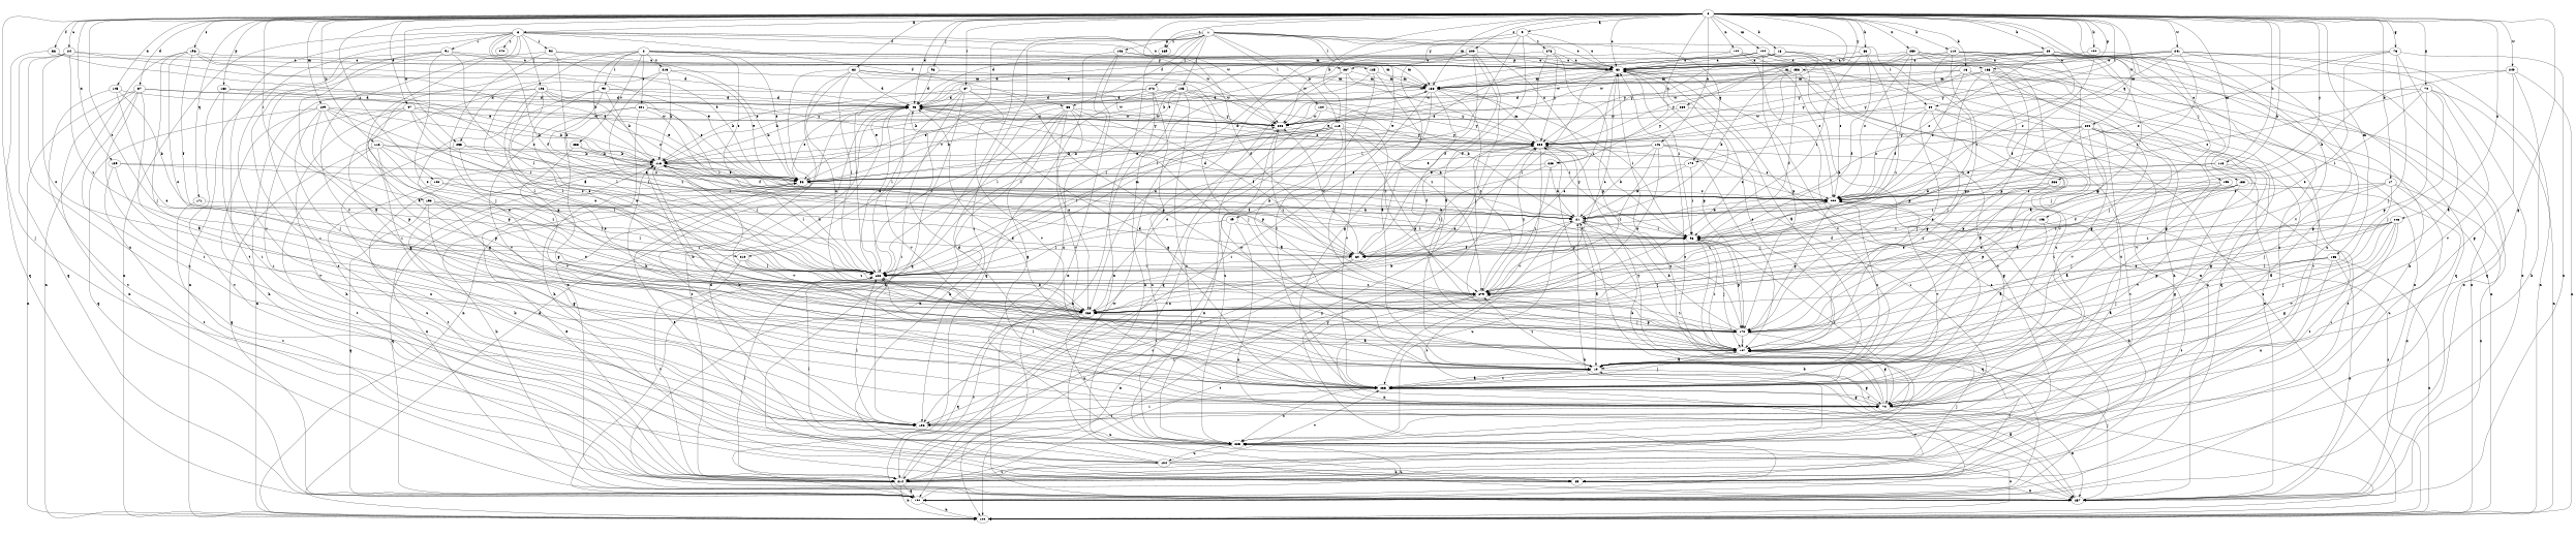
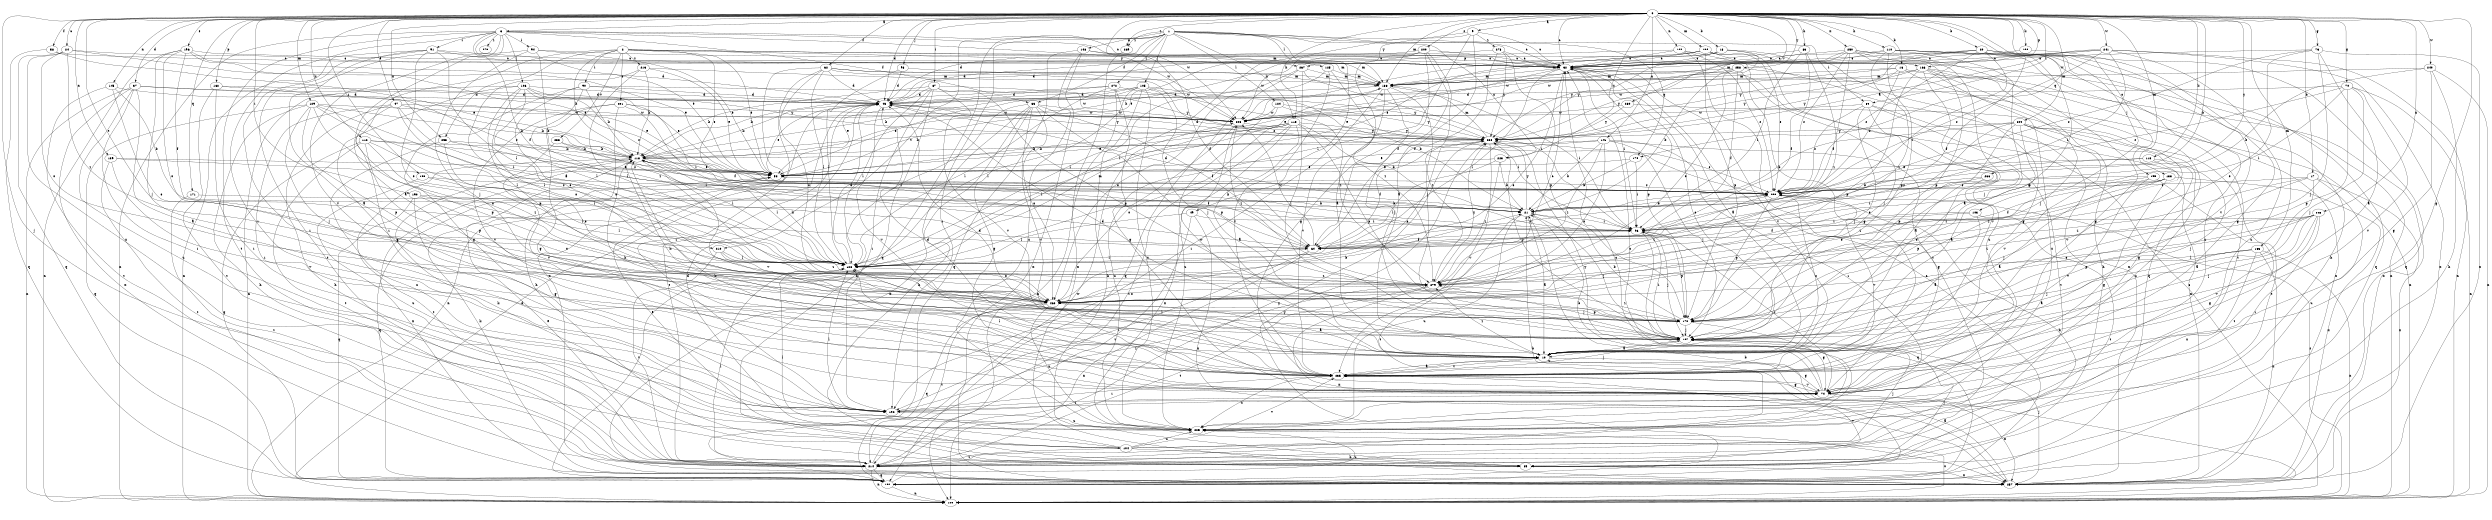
  strict digraph {
    0
    3
    9
    16
    17
    18
    20
    21
    24
    32
    37
    43
    47
    58
    62
    70
    73
    74
    83
    87
    89
    98
    103
    104
    108
    110
    112
    113
    115
    129
    133
    134
    n33 [label=185]
    138
    139
    141
    144
    145
    155
    162
    166
    171
    174
    188
    190
    196
    200
    210
    223
    230
    240
    241
    244
    246
    248
    250
    253
    258
    266
    269
    63
    192
    53
    10
    64
    91
    94
    106
    149
    214
    235
    276
    267
    128
    278
    203
    107
    257
    268
    279
    225
    n82 [label=460]
    182
    96
    170
    118
    85
    1
    49
    105
    124
    125
    148
    272
    2
    90
    201
    213
    233
    0 -> 3 [label=a]
    0 -> 9 [label=a]
    0 -> 16 [label=b]
    0 -> 17 [label=b]
    0 -> 18 [label=b]
    0 -> 20 [label=b]
    0 -> 21 [label=b]
    0 -> 24 [label=c]
    0 -> 32 [label=c]
    0 -> 37 [label=d]
    0 -> 43 [label=d]
    0 -> 47 [label=e]
    0 -> 58 [label=f]
    0 -> 62 [label=f]
    0 -> 70 [label=g]
    0 -> 73 [label=g]
    0 -> 74 [label=g]
    0 -> 83 [label=h]
    0 -> 87 [label=i]
    0 -> 89 [label=i]
    0 -> 98 [label=j]
    0 -> 103 [label=j]
    0 -> 104 [label=j]
    0 -> 108 [label=k]
    0 -> 110 [label=k]
    0 -> 112 [label=k]
    0 -> 113 [label=k]
    0 -> 115 [label=k]
    0 -> 129 [label=m]
    0 -> 133 [label=m]
    0 -> 134 [label=m]
    0 -> n33 [label=m]
    0 -> 138 [label=m]
    0 -> 139 [label=n]
    0 -> 141 [label=n]
    0 -> 144 [label=n]
    0 -> 145 [label=n]
    0 -> 155 [label=o]
    0 -> 162 [label=p]
    0 -> 166 [label=p]
    0 -> 171 [label=q]
    0 -> 174 [label=q]
    0 -> 188 [label=r]
    0 -> 190 [label=r]
    0 -> 196 [label=s]
    0 -> 200 [label=s]
    0 -> 210 [label=t]
    0 -> 223 [label=u]
    0 -> 230 [label=v]
    0 -> 240 [label=w]
    0 -> 241 [label=w]
    0 -> 244 [label=w]
    0 -> 246 [label=w]
    0 -> 248 [label=x]
    0 -> 250 [label=x]
    0 -> 253 [label=x]
    0 -> 258 [label=y]
    0 -> 266 [label=y]
    0 -> 269 [label=z]
    3 -> 32 [label=c]
    3 -> 138 [label=m]
    3 -> 246 [label=w]
    3 -> 63 [label=f]
    3 -> 192 [label=r]
    3 -> 53 [label=e]
    3 -> 10 [label=a]
    3 -> 64 [label=f]
    3 -> 91 [label=i]
    3 -> 94 [label=i]
    3 -> 106 [label=j]
    3 -> 149 [label=n]
    3 -> 214 [label=t]
    3 -> 235 [label=v]
    3 -> 276 [label=z]
    9 -> 32 [label=c]
    9 -> 53 [label=e]
    9 -> 10 [label=a]
    9 -> 267 [label=y]
    9 -> 128 [label=l]
    9 -> 278 [label=z]
    16 -> 138 [label=m]
    16 -> 246 [label=w]
    16 -> 203 [label=s]
    16 -> 107 [label=j]
    16 -> 257 [label=x]
    16 -> 268 [label=y]
    17 -> 10 [label=a]
    17 -> 203 [label=s]
    17 -> 107 [label=j]
    17 -> 257 [label=x]
    17 -> 279 [label=z]
    17 -> 225 [label=u]
    18 -> 32 [label=c]
    18 -> 74 [label=g]
    18 -> 138 [label=m]
    18 -> 246 [label=w]
    18 -> 149 [label=n]
    18 -> n82 [label=o]
    20 -> 32 [label=c]
    20 -> 246 [label=w]
    20 -> 64 [label=f]
    20 -> 235 [label=v]
    20 -> 203 [label=s]
    20 -> 268 [label=y]
    20 -> 182 [label=q]
    20 -> 96 [label=i]
    20 -> 170 [label=p]
    21 -> 43 [label=d]
    21 -> 10 [label=a]
    21 -> 214 [label=t]
    21 -> 107 [label=j]
    21 -> 268 [label=y]
    21 -> 225 [label=u]
    21 -> 96 [label=i]
    24 -> 32 [label=c]
    24 -> 53 [label=e]
    24 -> 279 [label=z]
    24 -> 225 [label=u]
    24 -> n82 [label=o]
    24 -> 182 [label=q]
    32 -> 138 [label=m]
    32 -> 53 [label=e]
    32 -> 10 [label=a]
    32 -> 235 [label=v]
    32 -> 128 [label=l]
    32 -> n82 [label=o]
    32 -> 96 [label=i]
    32 -> 170 [label=p]
    37 -> 43 [label=d]
    37 -> 192 [label=r]
    37 -> 53 [label=e]
    37 -> 10 [label=a]
    37 -> 149 [label=n]
    37 -> 257 [label=x]
    37 -> 225 [label=u]
    43 -> 246 [label=w]
    43 -> 53 [label=e]
    43 -> 149 [label=n]
    43 -> 214 [label=t]
    43 -> 235 [label=v]
    43 -> 268 [label=y]
    43 -> 118 [label=k]
    47 -> 246 [label=w]
    47 -> 192 [label=r]
    47 -> 128 [label=l]
    47 -> 96 [label=i]
    47 -> 170 [label=p]
    47 -> 118 [label=k]
    47 -> 85 [label=h]
    58 -> 32 [label=c]
    58 -> 53 [label=e]
    58 -> 182 [label=q]
    62 -> 43 [label=d]
    62 -> 138 [label=m]
    62 -> 246 [label=w]
    62 -> 192 [label=r]
    62 -> 128 [label=l]
    62 -> 203 [label=s]
    62 -> 257 [label=x]
    62 -> n82 [label=o]
    70 -> 43 [label=d]
    70 -> 149 [label=n]
    70 -> 235 [label=v]
    70 -> 203 [label=s]
    70 -> 107 [label=j]
    70 -> 96 [label=i]
    70 -> 170 [label=p]
    73 -> 32 [label=c]
    73 -> 10 [label=a]
    73 -> 203 [label=s]
    73 -> 107 [label=j]
    73 -> 257 [label=x]
    73 -> n82 [label=o]
    74 -> 21 [label=b]
    74 -> 192 [label=r]
    74 -> 235 [label=v]
    74 -> 257 [label=x]
    74 -> 268 [label=y]
    74 -> 96 [label=i]
    74 -> 118 [label=k]
    83 -> 32 [label=c]
    83 -> 64 [label=f]
    83 -> 279 [label=z]
    83 -> 96 [label=i]
    87 -> 43 [label=d]
    87 -> 192 [label=r]
    87 -> 235 [label=v]
    87 -> 128 [label=l]
    87 -> 268 [label=y]
    87 -> 170 [label=p]
    87 -> 118 [label=k]
    87 -> 85 [label=h]
    89 -> 246 [label=w]
    89 -> 10 [label=a]
    89 -> 214 [label=t]
    89 -> 203 [label=s]
    89 -> 107 [label=j]
    89 -> 257 [label=x]
    98 -> 43 [label=d]
    98 -> 138 [label=m]
    98 -> 128 [label=l]
    103 -> 10 [label=a]
    103 -> 64 [label=f]
    103 -> 214 [label=t]
    103 -> 96 [label=i]
    104 -> 32 [label=c]
    104 -> 43 [label=d]
    104 -> 53 [label=e]
    104 -> 214 [label=t]
    104 -> 235 [label=v]
    104 -> 128 [label=l]
    104 -> 107 [label=j]
-   225 -> 104 [label=u]
+   104 -> 225 [label=u]
    104 -> 118 [label=k]
    104 -> 85 [label=h]
    108 -> 32 [label=c]
    108 -> 74 [label=g]
    110 -> 32 [label=c]
    110 -> 10 [label=a]
    110 -> 214 [label=t]
    110 -> 268 [label=y]
    110 -> 279 [label=z]
    110 -> 182 [label=q]
    110 -> 170 [label=p]
    110 -> 85 [label=h]
    112 -> 214 [label=t]
    112 -> 128 [label=l]
    112 -> 203 [label=s]
    112 -> 279 [label=z]
    112 -> 182 [label=q]
    112 -> 170 [label=p]
    112 -> 118 [label=k]
    113 -> 21 [label=b]
    113 -> 53 [label=e]
    113 -> 107 [label=j]
    113 -> 279 [label=z]
    115 -> 21 [label=b]
    115 -> 53 [label=e]
    115 -> 10 [label=a]
    115 -> 214 [label=t]
    115 -> 128 [label=l]
    115 -> 257 [label=x]
    115 -> 268 [label=y]
    115 -> n82 [label=o]
    115 -> 170 [label=p]
    115 -> 118 [label=k]
    129 -> 246 [label=w]
    129 -> 64 [label=f]
    129 -> 128 [label=l]
    129 -> 107 [label=j]
    129 -> n82 [label=o]
    129 -> 182 [label=q]
    129 -> 170 [label=p]
    129 -> 118 [label=k]
    129 -> 85 [label=h]
    133 -> 74 [label=g]
    133 -> 64 [label=f]
    133 -> 203 [label=s]
    133 -> 257 [label=x]
    133 -> 279 [label=z]
    133 -> n82 [label=o]
    134 -> 32 [label=c]
    134 -> 43 [label=d]
    134 -> 74 [label=g]
    134 -> 53 [label=e]
    134 -> 203 [label=s]
    134 -> 225 [label=u]
    134 -> 170 [label=p]
    n33 -> 10 [label=a]
    n33 -> 149 [label=n]
    n33 -> 128 [label=l]
    n33 -> 107 [label=j]
    n33 -> 257 [label=x]
    n33 -> 225 [label=u]
    138 -> 43 [label=d]
    138 -> 192 [label=r]
    138 -> 53 [label=e]
    138 -> 235 [label=v]
    138 -> 107 [label=j]
    138 -> 279 [label=z]
    138 -> 96 [label=i]
    139 -> 53 [label=e]
    139 -> 214 [label=t]
    139 -> 235 [label=v]
    139 -> 203 [label=s]
    141 -> 21 [label=b]
    141 -> 74 [label=g]
    141 -> 192 [label=r]
    141 -> 53 [label=e]
    141 -> 107 [label=j]
    141 -> 279 [label=z]
    141 -> n82 [label=o]
    141 -> 118 [label=k]
    144 -> 32 [label=c]
    144 -> 214 [label=t]
    144 -> 203 [label=s]
    144 -> 257 [label=x]
    144 -> 118 [label=k]
    145 -> 21 [label=b]
    145 -> 43 [label=d]
    145 -> 214 [label=t]
    145 -> n82 [label=o]
    155 -> 10 [label=a]
    155 -> 214 [label=t]
    155 -> 235 [label=v]
    155 -> 203 [label=s]
    155 -> n82 [label=o]
    162 -> 43 [label=d]
    162 -> 192 [label=r]
    162 -> 214 [label=t]
    162 -> 203 [label=s]
    166 -> 138 [label=m]
    166 -> 235 [label=v]
    166 -> 257 [label=x]
    166 -> 268 [label=y]
    166 -> 225 [label=u]
    166 -> 182 [label=q]
    166 -> 170 [label=p]
    166 -> 85 [label=h]
    171 -> 21 [label=b]
    171 -> 214 [label=t]
    174 -> 21 [label=b]
    174 -> 53 [label=e]
    174 -> 96 [label=i]
    188 -> 128 [label=l]
    188 -> 203 [label=s]
    188 -> 225 [label=u]
    190 -> 21 [label=b]
    190 -> 74 [label=g]
    190 -> 128 [label=l]
    190 -> n82 [label=o]
    190 -> 182 [label=q]
    196 -> 32 [label=c]
    196 -> 43 [label=d]
    196 -> 53 [label=e]
    196 -> 64 [label=f]
    196 -> 149 [label=n]
    196 -> 107 [label=j]
    196 -> n82 [label=o]
    200 -> 32 [label=c]
    200 -> 74 [label=g]
    200 -> 246 [label=w]
    200 -> 10 [label=a]
    200 -> 64 [label=f]
    200 -> 128 [label=l]
    200 -> 107 [label=j]
    210 -> 214 [label=t]
    210 -> 128 [label=l]
    210 -> 279 [label=z]
    210 -> n82 [label=o]
    223 -> 21 [label=b]
    223 -> 53 [label=e]
    223 -> 128 [label=l]
    223 -> 279 [label=z]
    230 -> 246 [label=w]
    230 -> 235 [label=v]
    230 -> 268 [label=y]
    240 -> 21 [label=b]
    240 -> 74 [label=g]
    240 -> 138 [label=m]
    240 -> 149 [label=n]
    240 -> 85 [label=h]
    241 -> 32 [label=c]
    241 -> 138 [label=m]
    241 -> 149 [label=n]
    241 -> 203 [label=s]
    241 -> 257 [label=x]
-   241 -> 268 [label=y]
+   241 -> 268 [label=a]
    241 -> 225 [label=u]
    241 -> 96 [label=i]
    244 -> 21 [label=b]
    244 -> 74 [label=g]
    244 -> 10 [label=a]
    244 -> 214 [label=t]
    244 -> 235 [label=v]
    244 -> 268 [label=y]
    244 -> 225 [label=u]
    244 -> n82 [label=o]
    244 -> 170 [label=p]
    246 -> 268 [label=y]
    246 -> 279 [label=z]
    246 -> 225 [label=u]
    248 -> 74 [label=g]
    248 -> 192 [label=r]
    248 -> 235 [label=v]
    248 -> 107 [label=j]
    248 -> 279 [label=z]
    248 -> n82 [label=o]
    248 -> 96 [label=i]
    248 -> 170 [label=p]
    250 -> 32 [label=c]
    250 -> 74 [label=g]
    250 -> 246 [label=w]
    250 -> 64 [label=f]
    250 -> 203 [label=s]
    250 -> 107 [label=j]
    250 -> 268 [label=y]
    250 -> 225 [label=u]
    250 -> 170 [label=p]
    253 -> 225 [label=u]
    253 -> n82 [label=o]
    253 -> 96 [label=i]
    253 -> 118 [label=k]
    258 -> 21 [label=b]
    258 -> 138 [label=m]
    258 -> 246 [label=w]
    258 -> 64 [label=f]
    258 -> 149 [label=n]
    258 -> 107 [label=j]
    258 -> 268 [label=y]
    266 -> 203 [label=s]
    266 -> 96 [label=i]
    266 -> 170 [label=p]
    269 -> 257 [label=x]
    63 -> 74 [label=g]
    63 -> 246 [label=w]
    63 -> 64 [label=f]
    63 -> 235 [label=v]
    63 -> 128 [label=l]
    63 -> 257 [label=x]
    63 -> n82 [label=o]
    63 -> 170 [label=p]
    63 -> 85 [label=h]
    192 -> 128 [label=l]
    192 -> 279 [label=z]
    192 -> 225 [label=u]
    53 -> 203 [label=s]
    53 -> 182 [label=q]
    10 -> 32 [label=c]
    10 -> 43 [label=d]
    10 -> 74 [label=g]
    10 -> 246 [label=w]
    10 -> 235 [label=v]
    10 -> 128 [label=l]
    10 -> 203 [label=s]
    10 -> 279 [label=z]
    10 -> 118 [label=k]
    64 -> 246 [label=w]
    64 -> 192 [label=r]
    64 -> 149 [label=n]
    64 -> 128 [label=l]
    64 -> 203 [label=s]
    91 -> 32 [label=c]
    91 -> 138 [label=m]
    91 -> 192 [label=r]
    91 -> 10 [label=a]
    91 -> 149 [label=n]
    91 -> 128 [label=l]
    91 -> n82 [label=o]
    94 -> 21 [label=b]
    94 -> 32 [label=c]
    94 -> 53 [label=e]
    94 -> 214 [label=t]
    94 -> 107 [label=j]
    106 -> 43 [label=d]
    106 -> 74 [label=g]
    106 -> 53 [label=e]
    106 -> 149 [label=n]
    106 -> 128 [label=l]
    106 -> 203 [label=s]
    106 -> 268 [label=y]
    106 -> n82 [label=o]
    106 -> 170 [label=p]
    149 -> 21 [label=b]
    149 -> 32 [label=c]
    149 -> 43 [label=d]
    149 -> 203 [label=s]
    149 -> 225 [label=u]
    214 -> 246 [label=w]
    214 -> 53 [label=e]
    214 -> 149 [label=n]
    214 -> 128 [label=l]
    214 -> 268 [label=y]
    214 -> 182 [label=q]
    235 -> 43 [label=d]
    235 -> 74 [label=g]
    235 -> 192 [label=r]
    235 -> 10 [label=a]
    235 -> 128 [label=l]
    235 -> 107 [label=j]
    235 -> 225 [label=u]
    267 -> 138 [label=m]
    267 -> 107 [label=j]
    267 -> n82 [label=o]
    267 -> 182 [label=q]
    267 -> 96 [label=i]
    128 -> 43 [label=d]
    128 -> 138 [label=m]
    128 -> 279 [label=z]
    128 -> 118 [label=k]
    278 -> 32 [label=c]
    278 -> 43 [label=d]
    278 -> 64 [label=f]
    278 -> 268 [label=y]
    278 -> 170 [label=p]
    203 -> 21 [label=b]
    203 -> 235 [label=v]
    203 -> 279 [label=z]
    203 -> 170 [label=p]
    203 -> 85 [label=h]
    107 -> 43 [label=d]
    107 -> 10 [label=a]
    107 -> 268 [label=y]
    107 -> 96 [label=i]
    107 -> 118 [label=k]
    257 -> 10 [label=a]
    257 -> 107 [label=j]
    257 -> 118 [label=k]
    268 -> 43 [label=d]
    268 -> 138 [label=m]
    268 -> 64 [label=f]
    268 -> 235 [label=v]
    268 -> 203 [label=s]
    268 -> n82 [label=o]
    268 -> 118 [label=k]
    279 -> 32 [label=c]
    279 -> 214 [label=t]
    279 -> 107 [label=j]
    279 -> 257 [label=x]
    279 -> 268 [label=y]
    279 -> n82 [label=o]
    225 -> 32 [label=c]
    n82 -> 21 [label=b]
    n82 -> 10 [label=a]
    n82 -> 214 [label=t]
    n82 -> 225 [label=u]
    n82 -> 182 [label=q]
    n82 -> 170 [label=p]
    182 -> 21 [label=b]
    182 -> 32 [label=c]
    182 -> 149 [label=n]
    182 -> 268 [label=y]
    182 -> 225 [label=u]
    96 -> 64 [label=f]
    96 -> 107 [label=j]
    96 -> 182 [label=q]
    96 -> 170 [label=p]
    96 -> 118 [label=k]
    170 -> 21 [label=b]
    170 -> 74 [label=g]
    170 -> 107 [label=j]
    170 -> 279 [label=z]
    118 -> 53 [label=e]
    118 -> 64 [label=f]
    118 -> 214 [label=t]
    118 -> 235 [label=v]
    118 -> 128 [label=l]
    118 -> 257 [label=x]
    85 -> 235 [label=v]
    85 -> 107 [label=j]
    85 -> 257 [label=x]
    1 -> 32 [label=c]
    1 -> 43 [label=d]
    1 -> 89 [label=i]
    1 -> 115 [label=k]
    1 -> 174 [label=q]
    1 -> 210 [label=t]
    1 -> 223 [label=u]
    1 -> 269 [label=z]
    1 -> 63 [label=f]
    1 -> 192 [label=r]
    1 -> 182 [label=q]
    1 -> 49 [label=e]
    1 -> 105 [label=j]
    1 -> 124 [label=l]
    1 -> 125 [label=l]
    1 -> 148 [label=n]
    1 -> 272 [label=z]
    49 -> 214 [label=t]
    49 -> 128 [label=l]
    49 -> 257 [label=x]
    49 -> 96 [label=i]
    105 -> 21 [label=b]
    105 -> 43 [label=d]
    105 -> 53 [label=e]
    105 -> 128 [label=l]
    105 -> 107 [label=j]
    105 -> 279 [label=z]
    105 -> 225 [label=u]
    105 -> 118 [label=k]
    105 -> 85 [label=h]
    124 -> 246 [label=w]
    124 -> 268 [label=y]
    124 -> 225 [label=u]
    124 -> 96 [label=i]
    125 -> 138 [label=m]
    125 -> 235 [label=v]
    125 -> 128 [label=l]
    125 -> 279 [label=z]
    148 -> 32 [label=c]
    148 -> 64 [label=f]
    148 -> 257 [label=x]
    148 -> 225 [label=u]
    148 -> 182 [label=q]
    272 -> 43 [label=d]
    272 -> 74 [label=g]
    272 -> 149 [label=n]
    272 -> 128 [label=l]
    272 -> 268 [label=y]
    272 -> 118 [label=k]
    2 -> 138 [label=m]
    2 -> 166 [label=p]
    2 -> 253 [label=x]
    2 -> 192 [label=r]
    2 -> 53 [label=e]
    2 -> 267 [label=y]
    2 -> 203 [label=s]
    2 -> 118 [label=k]
    2 -> 90 [label=i]
    2 -> 201 [label=s]
    2 -> 213 [label=t]
    2 -> 233 [label=v]
    90 -> 43 [label=d]
    90 -> 74 [label=g]
    90 -> 246 [label=w]
    90 -> 128 [label=l]
    90 -> n82 [label=o]
    90 -> 118 [label=k]
    201 -> 74 [label=g]
    201 -> 246 [label=w]
    201 -> 64 [label=f]
    201 -> 235 [label=v]
    201 -> 96 [label=i]
    201 -> 85 [label=h]
    213 -> 138 [label=m]
    213 -> 53 [label=e]
    213 -> 279 [label=z]
    213 -> n82 [label=o]
    213 -> 118 [label=k]
    233 -> 235 [label=v]
    233 -> 128 [label=l]
    233 -> 118 [label=k]
  }
